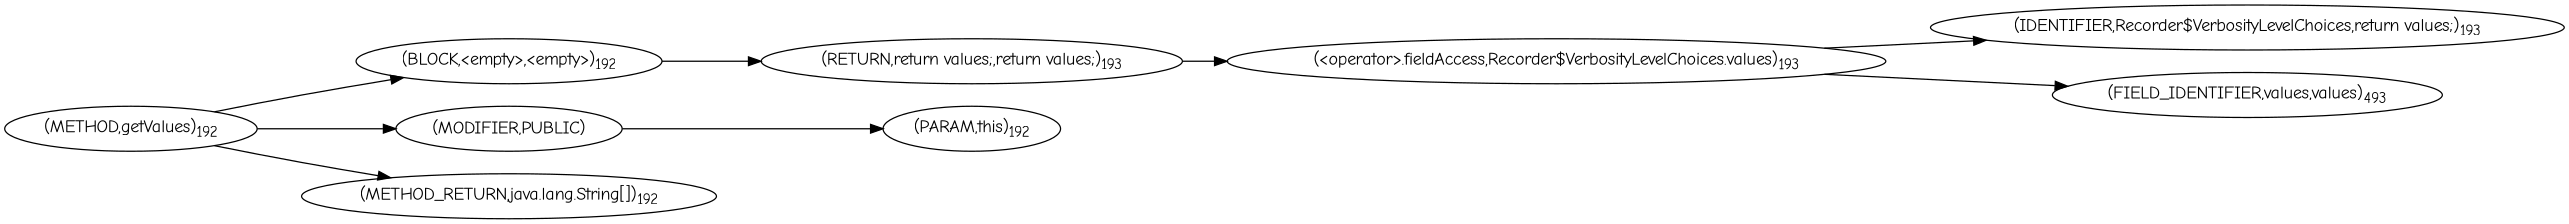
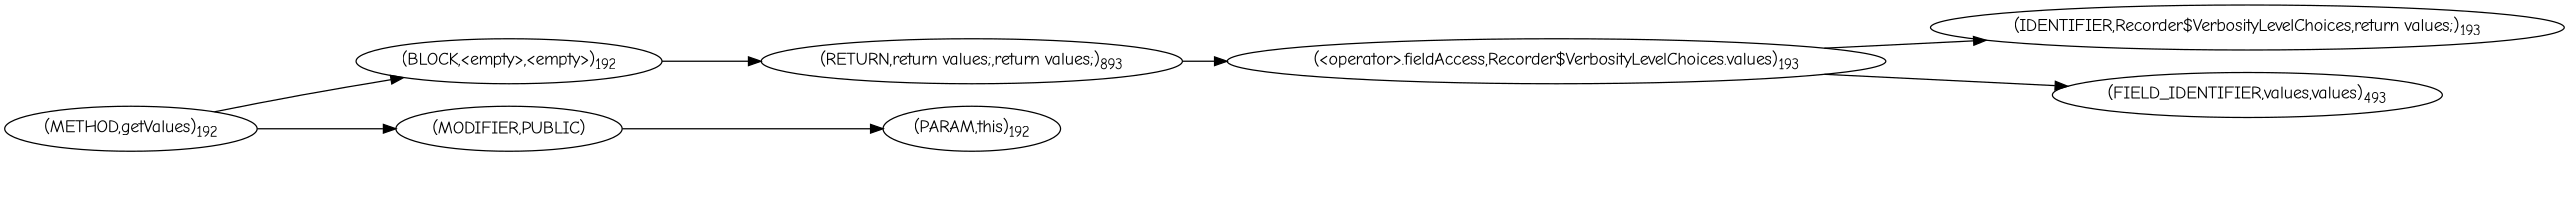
  digraph {
    fontname="Comic Neue"
    rankdir=LR
    node [fontname="Comic Neue"]
    edge [fontname="Comic Neue"]
    n1 [label=<(METHOD,getValues)<SUB>192</SUB>>]
    n2 [label=<(BLOCK,&lt;empty&gt;,&lt;empty&gt;)<SUB>192</SUB>>]
    n3 [label=<(MODIFIER,PUBLIC)>]
-   n4 [label=<(METHOD_RETURN,java.lang.String[])<SUB>192</SUB>>]
    n5 [label=<(PARAM,this)<SUB>192</SUB>>]
-   n6 [label=<(RETURN,return values;,return values;)<SUB>193</SUB>>]
+   n6 [label=<(RETURN,return values;,return values;)<SUB>893</SUB>>]
    n7 [label=<(&lt;operator&gt;.fieldAccess,Recorder$VerbosityLevelChoices.values)<SUB>193</SUB>>]
    n8 [label=<(IDENTIFIER,Recorder$VerbosityLevelChoices,return values;)<SUB>193</SUB>>]
    n9 [label=<(FIELD_IDENTIFIER,values,values)<SUB>493</SUB>>]
    n1 -> n2
    n1 -> n3
-   n1 -> n4
    n2 -> n6
    n3 -> n5
    n6 -> n7
    n7 -> n8
    n7 -> n9
  }
